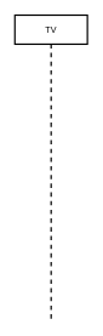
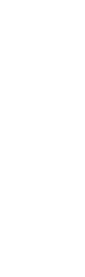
  <mxCell id="0" />
  <mxCell id="1" parent="0" />
- <mxCell id="2" value="TV" style="shape=umlLifeline;perimeter=lifelinePerimeter;whiteSpace=wrap;html=1;container=1;collapsible=0;recursiveResize=0;outlineConnect=0;strokeWidth=2;" vertex="1" parent="1"><mxGeometry x="20" y="20" width="100" height="420" as="geometry" /></mxCell>
